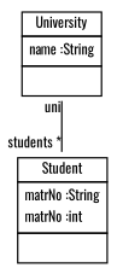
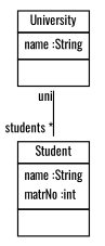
  digraph {
    fontname=Oswald
    node [fontsize=10 shape=none fontname=Oswald]
    n1 [label=<<table border='0' cellborder='1' cellspacing='0'> <tr> <td>University</td> </tr> <tr><td><table border='0' cellborder='0' cellspacing='0'> <tr><td align='left'>name :String</td></tr>  </table></td></tr> <tr><td><table border='0' cellborder='0' cellspacing='0'> <tr><td> </td></tr> </table></td></tr> </table>>]
-   n2 [label=<<table border='0' cellborder='1' cellspacing='0'> <tr> <td>Student</td> </tr> <tr><td><table border='0' cellborder='0' cellspacing='0'> <tr><td align='left'>matrNo :String</td></tr> <tr><td align='left'>matrNo :int</td></tr>  </table></td></tr> <tr><td><table border='0' cellborder='0' cellspacing='0'> <tr><td> </td></tr> </table></td></tr> </table>>]
+   n2 [label=<<table border='0' cellborder='1' cellspacing='0'> <tr> <td>Student</td> </tr> <tr><td><table border='0' cellborder='0' cellspacing='0'> <tr><td align='left'>name :String</td></tr> <tr><td align='left'>matrNo :int</td></tr>  </table></td></tr> <tr><td><table border='0' cellborder='0' cellspacing='0'> <tr><td> </td></tr> </table></td></tr> </table>>]
    n1 -> n2 [arrowhead=none fontsize=10 headlabel="students *" taillabel=uni fontname=Oswald]
  }
